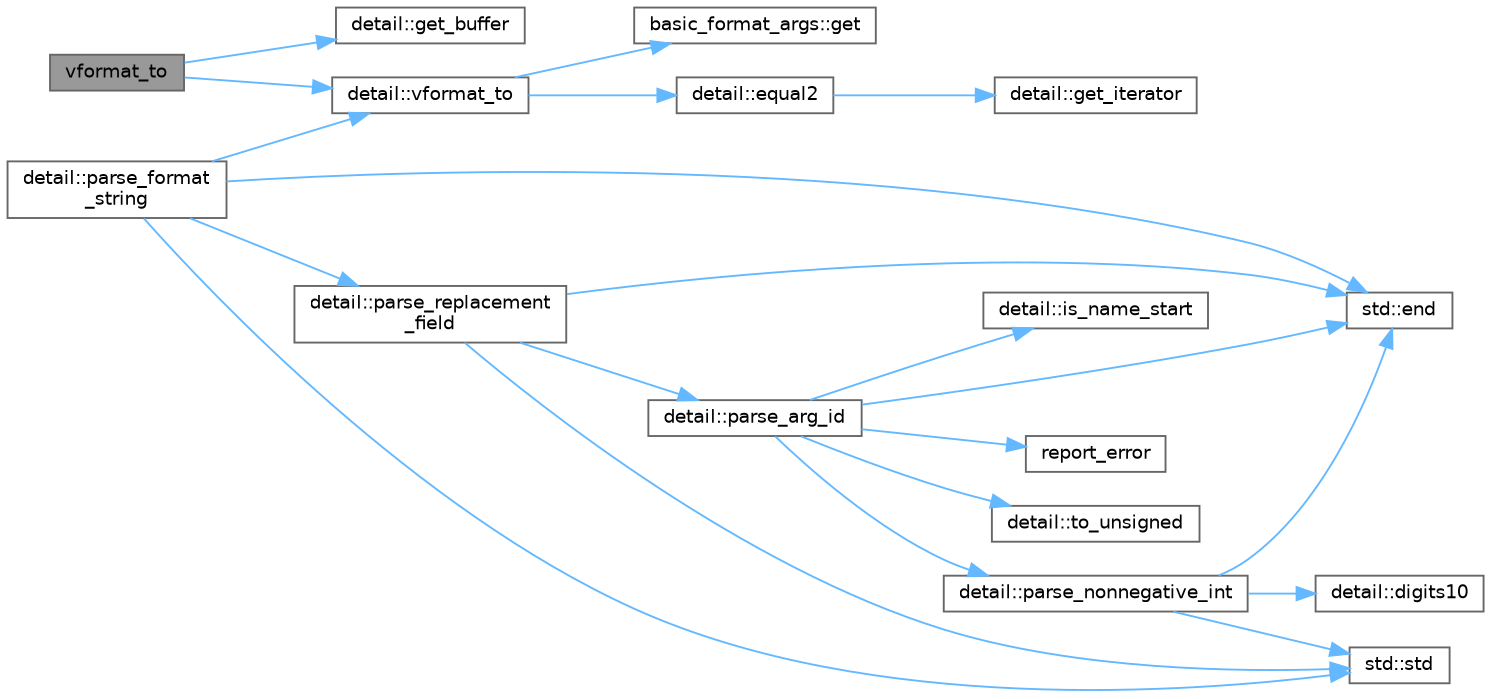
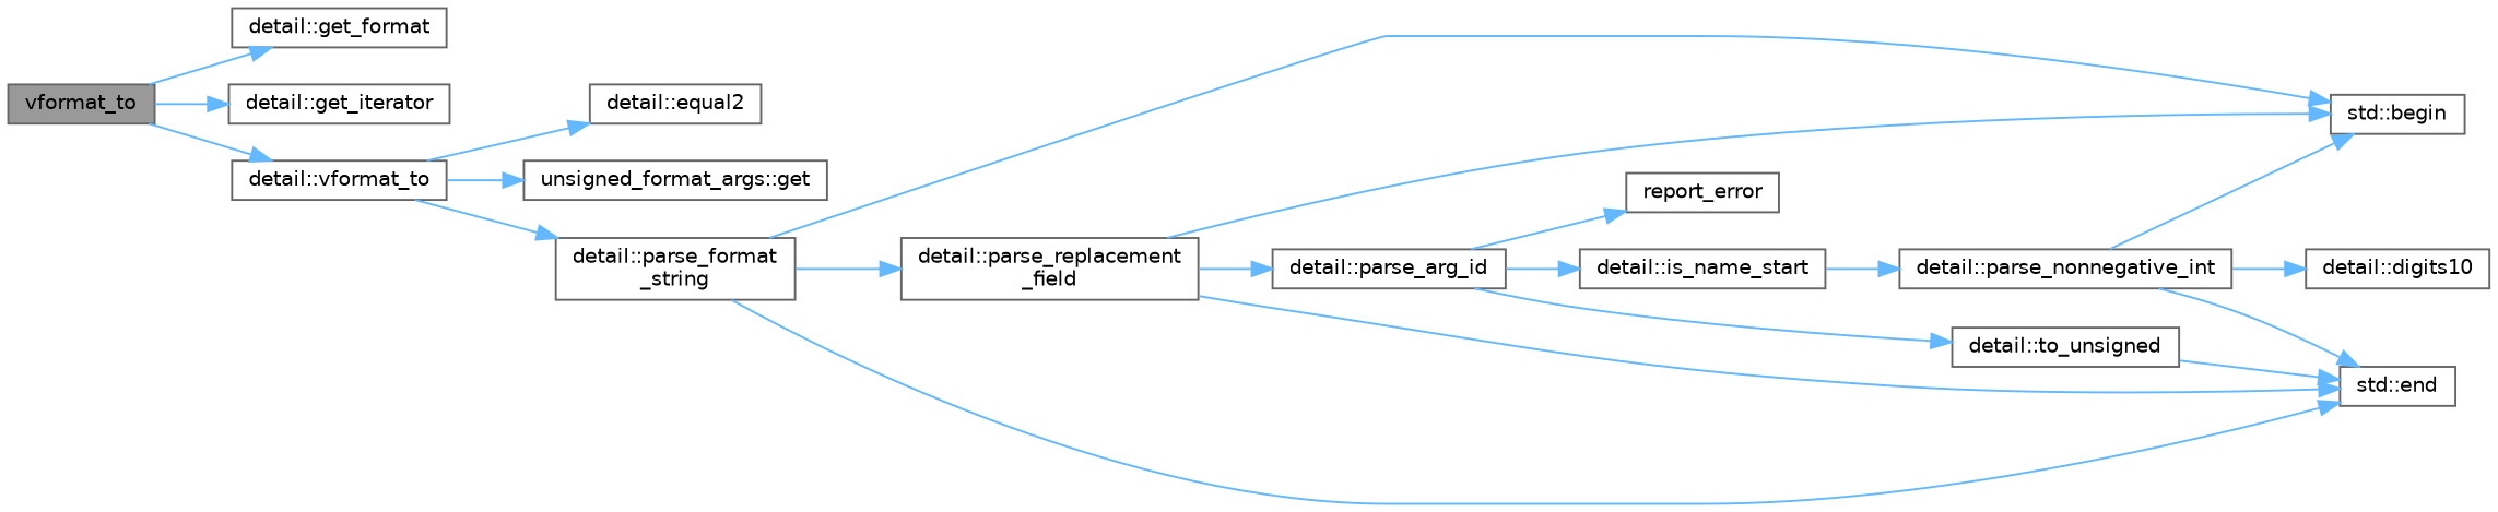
  digraph {
    rankdir=LR
    node [color=grey40 fillcolor=white fontname=Helvetica fontsize=10 shape=box style=filled]
    edge [color=steelblue1 fontname=Helvetica fontsize=10 labelfontname=Helvetica labelfontsize=10 style=solid]
    n1 [color=gray40 fillcolor=grey60 fontcolor=black height=0.2 label=vformat_to width=0.4]
-   n2 [height=0.2 label="detail::get_buffer" width=0.4]
+   n2 [height=0.2 label="detail::get_format" width=0.4]
    n3 [height=0.2 label="detail::get_iterator" width=0.4]
    n4 [height=0.2 label="detail::vformat_to" width=0.4]
    n5 [height=0.2 label="detail::equal2" width=0.4]
-   n6 [height=0.2 label="basic_format_args::get" width=0.4]
+   n6 [height=0.2 label="unsigned_format_args::get" width=0.4]
    n7 [height=0.2 label="detail::parse_format\l_string" width=0.4]
-   n8 [height=0.2 label="std::std" width=0.4]
+   n8 [height=0.2 label="std::begin" width=0.4]
    n9 [height=0.2 label="std::end" width=0.4]
    n10 [height=0.2 label="detail::parse_replacement\l_field" width=0.4]
    n11 [height=0.2 label="detail::parse_arg_id" width=0.4]
    n12 [height=0.2 label="detail::is_name_start" width=0.4]
    n13 [height=0.2 label="detail::parse_nonnegative_int" width=0.4]
    n14 [height=0.2 label=report_error width=0.4]
    n15 [height=0.2 label="detail::to_unsigned" width=0.4]
    n16 [height=0.2 label="detail::digits10" width=0.4]
    n1 -> n2
-   n5 -> n3
+   n1 -> n3
    n1 -> n4
    n4 -> n5
    n4 -> n6
-   n7 -> n4
+   n4 -> n7
    n7 -> n8
    n7 -> n9
    n7 -> n10
    n10 -> n8
    n10 -> n9
    n10 -> n11
-   n11 -> n9
+   n15 -> n9
    n11 -> n12
-   n11 -> n13
+   n12 -> n13
    n11 -> n14
    n11 -> n15
    n13 -> n8
    n13 -> n9
    n13 -> n16
  }
